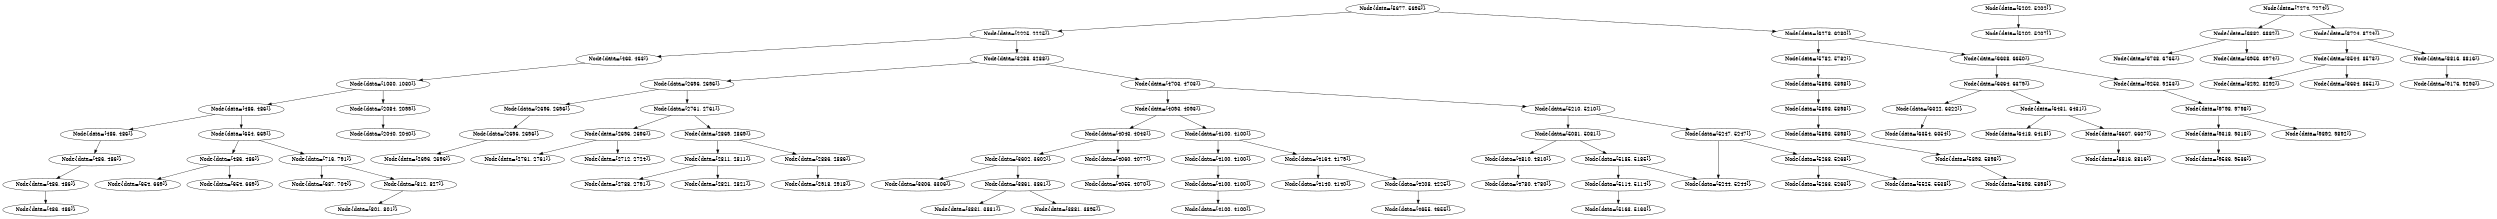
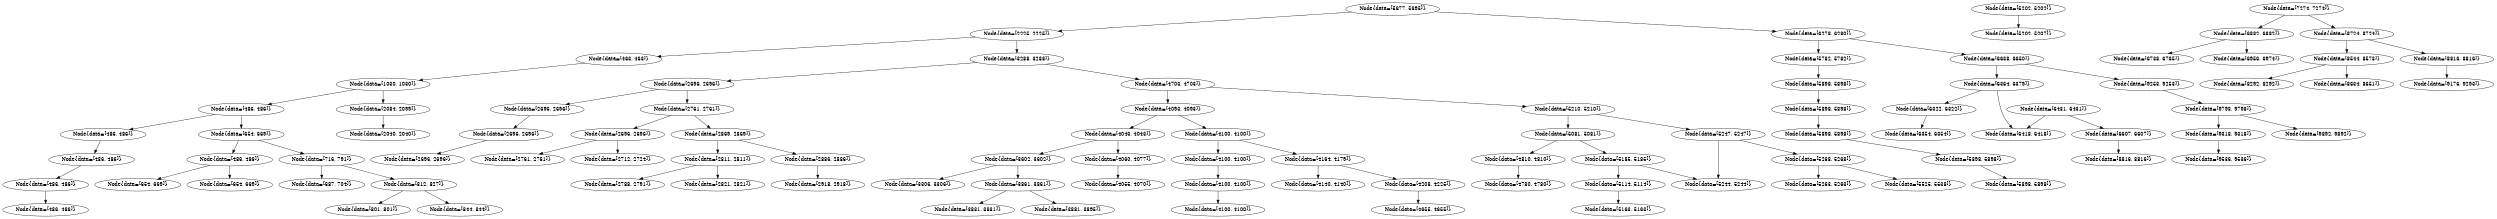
  digraph {
    n1 [label="Node{data=[5677, 5695]}"]
    n2 [label="Node{data=[2225, 2225]}"]
    n3 [label="Node{data=[6278, 6280]}"]
    n4 [label="Node{data=[463, 463]}"]
    n5 [label="Node{data=[3288, 3288]}"]
    n6 [label="Node{data=[5782, 5782]}"]
    n7 [label="Node{data=[6638, 6650]}"]
    n8 [label="Node{data=[1030, 1030]}"]
    n9 [label="Node{data=[2696, 2696]}"]
    n10 [label="Node{data=[4703, 4703]}"]
    n11 [label="Node{data=[486, 486]}"]
    n12 [label="Node{data=[2084, 2099]}"]
    n13 [label="Node{data=[486, 486]}"]
    n14 [label="Node{data=[654, 669]}"]
    n15 [label="Node{data=[2040, 2040]}"]
    n16 [label="Node{data=[486, 486]}"]
    n17 [label="Node{data=[486, 486]}"]
    n18 [label="Node{data=[716, 791]}"]
    n19 [label="Node{data=[486, 486]}"]
    n20 [label="Node{data=[486, 486]}"]
    n21 [label="Node{data=[654, 669]}"]
    n22 [label="Node{data=[654, 669]}"]
    n23 [label="Node{data=[687, 704]}"]
    n24 [label="Node{data=[812, 827]}"]
    n25 [label="Node{data=[801, 801]}"]
+   n26 [label="Node{data=[844, 844]}"]
    n27 [label="Node{data=[2696, 2696]}"]
    n28 [label="Node{data=[2761, 2761]}"]
    n29 [label="Node{data=[4093, 4093]}"]
    n30 [label="Node{data=[5210, 5210]}"]
    n31 [label="Node{data=[2696, 2696]}"]
    n32 [label="Node{data=[2696, 2696]}"]
    n33 [label="Node{data=[2869, 2869]}"]
    n34 [label="Node{data=[2696, 2696]}"]
    n35 [label="Node{data=[2761, 2761]}"]
    n36 [label="Node{data=[2712, 2724]}"]
    n37 [label="Node{data=[2811, 2811]}"]
    n38 [label="Node{data=[2886, 2886]}"]
    n39 [label="Node{data=[2788, 2791]}"]
    n40 [label="Node{data=[2821, 2821]}"]
    n41 [label="Node{data=[2918, 2918]}"]
    n42 [label="Node{data=[4043, 4043]}"]
    n43 [label="Node{data=[4100, 4100]}"]
    n44 [label="Node{data=[5081, 5081]}"]
    n45 [label="Node{data=[5247, 5247]}"]
    n46 [label="Node{data=[3602, 3602]}"]
    n47 [label="Node{data=[4060, 4077]}"]
    n48 [label="Node{data=[4100, 4100]}"]
    n49 [label="Node{data=[4164, 4179]}"]
    n50 [label="Node{data=[3306, 3306]}"]
    n51 [label="Node{data=[3861, 3861]}"]
    n52 [label="Node{data=[4055, 4070]}"]
    n53 [label="Node{data=[3831, 3831]}"]
    n54 [label="Node{data=[3881, 3895]}"]
    n55 [label="Node{data=[4100, 4100]}"]
    n56 [label="Node{data=[4140, 4140]}"]
    n57 [label="Node{data=[4208, 4225]}"]
    n58 [label="Node{data=[4100, 4100]}"]
    n59 [label="Node{data=[4655, 4655]}"]
    n60 [label="Node{data=[4810, 4810]}"]
    n61 [label="Node{data=[5185, 5185]}"]
    n62 [label="Node{data=[5244, 5244]}"]
    n63 [label="Node{data=[5268, 5268]}"]
    n64 [label="Node{data=[4780, 4780]}"]
    n65 [label="Node{data=[5114, 5114]}"]
    n66 [label="Node{data=[5163, 5163]}"]
    n67 [label="Node{data=[5202, 5202]}"]
    n68 [label="Node{data=[5202, 5207]}"]
    n69 [label="Node{data=[5263, 5263]}"]
    n70 [label="Node{data=[5525, 5538]}"]
    n71 [label="Node{data=[5898, 5898]}"]
    n72 [label="Node{data=[6364, 6379]}"]
    n73 [label="Node{data=[9253, 9253]}"]
    n74 [label="Node{data=[5898, 5898]}"]
    n75 [label="Node{data=[5898, 5898]}"]
    n76 [label="Node{data=[5898, 5898]}"]
    n77 [label="Node{data=[5898, 5898]}"]
    n78 [label="Node{data=[6322, 6322]}"]
    n79 [label="Node{data=[6431, 6431]}"]
    n80 [label="Node{data=[9798, 9798]}"]
    n81 [label="Node{data=[6354, 6354]}"]
    n82 [label="Node{data=[6418, 6418]}"]
    n83 [label="Node{data=[6607, 6607]}"]
    n84 [label="Node{data=[8816, 8816]}"]
    n85 [label="Node{data=[7274, 7274]}"]
    n86 [label="Node{data=[6882, 6882]}"]
    n87 [label="Node{data=[8724, 8724]}"]
    n88 [label="Node{data=[9318, 9318]}"]
    n89 [label="Node{data=[9892, 9892]}"]
    n90 [label="Node{data=[6738, 6765]}"]
    n91 [label="Node{data=[6956, 6974]}"]
    n92 [label="Node{data=[8544, 8573]}"]
    n93 [label="Node{data=[8816, 8816]}"]
    n94 [label="Node{data=[8292, 8292]}"]
    n95 [label="Node{data=[8634, 8651]}"]
    n96 [label="Node{data=[9176, 9293]}"]
    n97 [label="Node{data=[9536, 9536]}"]
    n1 -> n2
    n1 -> n3
    n2 -> n4
    n2 -> n5
    n3 -> n6
    n3 -> n7
    n4 -> n8
    n5 -> n9
    n5 -> n10
    n6 -> n71
    n7 -> n72
    n7 -> n73
    n8 -> n11
    n8 -> n12
    n9 -> n27
    n9 -> n28
    n10 -> n29
    n10 -> n30
    n11 -> n13
    n11 -> n14
    n12 -> n15
    n13 -> n16
    n14 -> n17
    n14 -> n18
    n16 -> n19
    n17 -> n21
    n17 -> n22
    n18 -> n23
    n18 -> n24
    n19 -> n20
    n24 -> n25
+   n24 -> n26
    n27 -> n31
    n28 -> n32
    n28 -> n33
    n29 -> n42
    n29 -> n43
    n30 -> n44
    n30 -> n45
    n31 -> n34
    n32 -> n35
    n32 -> n36
    n33 -> n37
    n33 -> n38
    n37 -> n39
    n37 -> n40
    n38 -> n41
    n42 -> n46
    n42 -> n47
    n43 -> n48
    n43 -> n49
    n44 -> n60
    n44 -> n61
    n45 -> n62
    n45 -> n63
    n46 -> n50
    n46 -> n51
    n47 -> n52
    n48 -> n55
    n49 -> n56
    n49 -> n57
    n51 -> n53
    n51 -> n54
    n55 -> n58
    n57 -> n59
    n60 -> n64
    n61 -> n62
    n61 -> n65
    n63 -> n69
    n63 -> n70
    n65 -> n66
    n67 -> n68
    n71 -> n74
    n72 -> n78
-   n72 -> n79
+   n72 -> n82
    n73 -> n80
    n74 -> n75
    n75 -> n76
    n76 -> n77
    n78 -> n81
    n79 -> n82
    n79 -> n83
    n80 -> n88
    n80 -> n89
    n83 -> n84
    n85 -> n86
    n85 -> n87
    n86 -> n90
    n86 -> n91
    n87 -> n92
    n87 -> n93
    n88 -> n97
    n92 -> n94
    n92 -> n95
    n93 -> n96
  }
